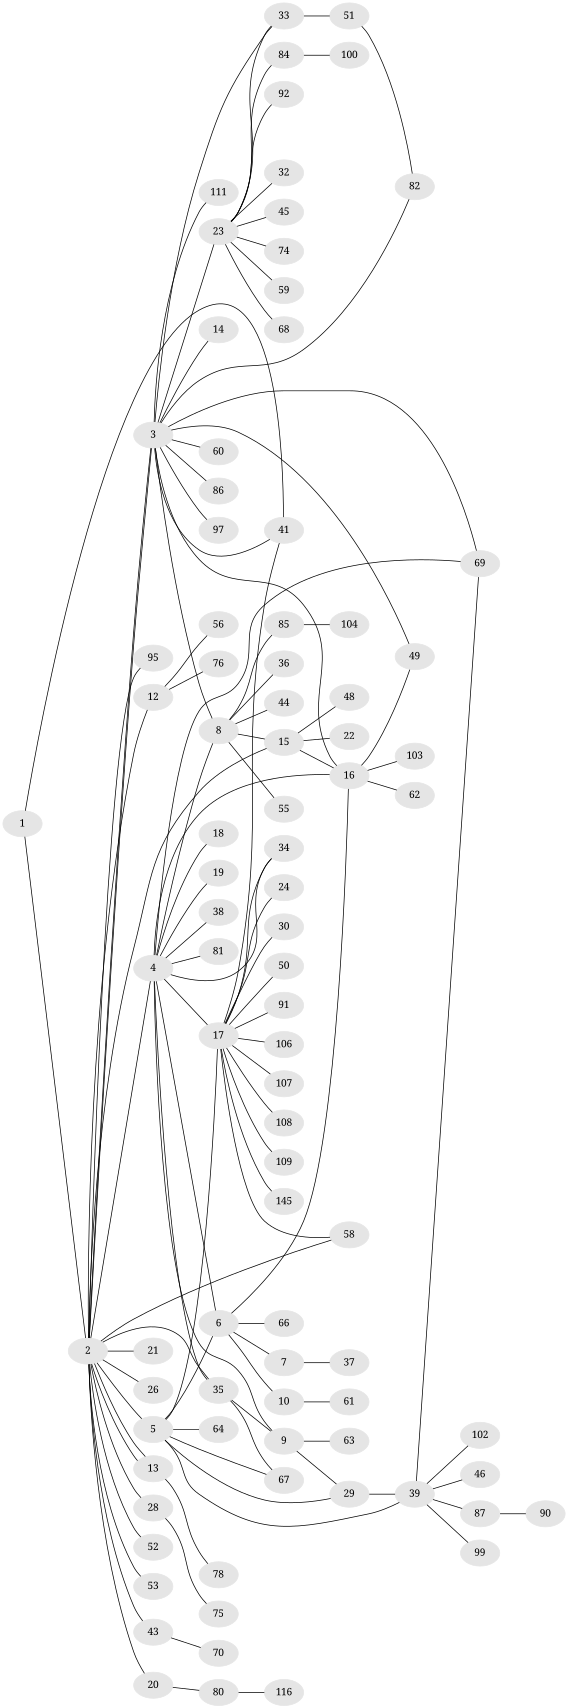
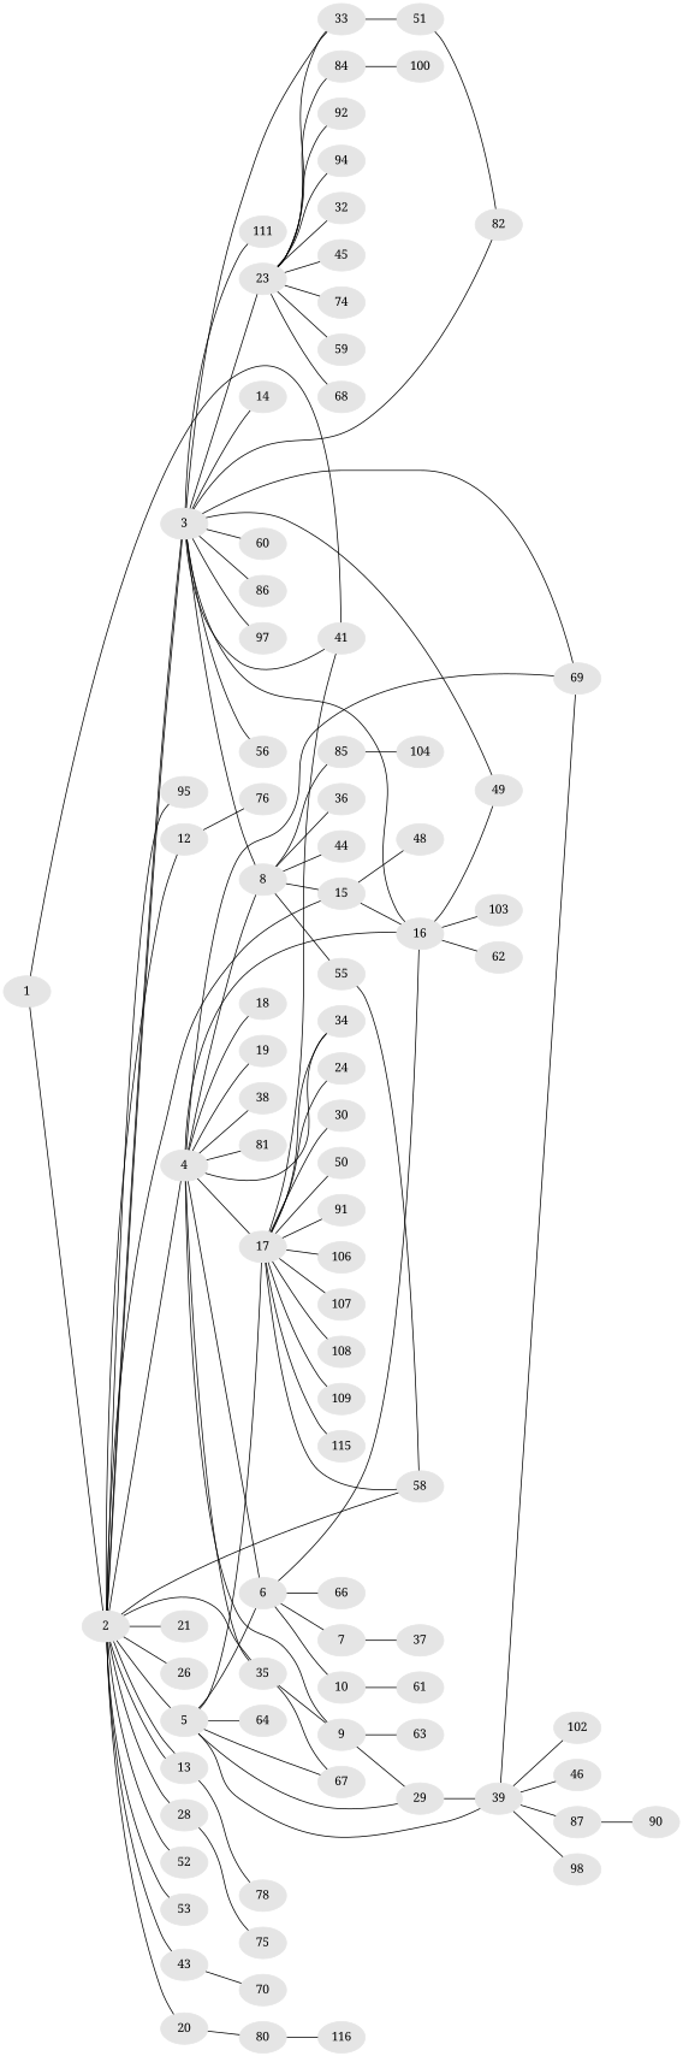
  graph {
    fontname="Noto Serif"
    rankdir=LR
    node [color=gray90 fontname="Noto Serif" style=filled]
    edge [fontname="Noto Serif"]
    1 [super="+72"]
    2 [super="+77"]
    41 [super="+96"]
    3 [super="+11"]
    4 [super="+79"]
    5 [super="+40"]
    12
    13
    15 [super="+65"]
    20 [super="+89"]
    21 [super="+101"]
    26
    28
    35
    43 [super="+57"]
    52
    53 [super="+112"]
    58
    95
    8 [super="+47"]
    14
    16 [super="+25"]
    23 [super="+31"]
    33 [super="+42"]
    49
    56
    60
    69 [super="+113"]
    82
    86
    97
    111
    6 [super="+99"]
    9 [super="+27"]
    17 [super="+71"]
    18
    19
    34 [super="+88"]
    38 [super="+74"]
    81
    29 [super="+105"]
    39 [super="+73"]
    64 [super="+93"]
    67
    76
    78
-   22
    48
    80
    75
    70
    36
    44
    55 [super="+83"]
    85
    62
    103
    32
    45
    n60 [label=74]
    59
    68
    84
    92
+   94
    51
    7
    10 [super="+110"]
    66
    63
    24
    30
    50
    91
    106
    107
    108
    109
-   115 [label=145]
+   115
    46
    87
-   98 [label=99]
+   98
    102
    37
    61
    104
    116
    100
    90 [super="+114"]
    1 -- 2
    1 -- 41
    2 -- 3
    2 -- 3
    2 -- 4
    2 -- 5
    2 -- 12
    2 -- 13
    2 -- 13
    2 -- 15
    2 -- 20
    2 -- 21
    2 -- 26
    2 -- 28
    2 -- 35
    2 -- 43
    2 -- 52
    2 -- 53
    2 -- 58
    2 -- 95
    3 -- 41
    3 -- 8
    3 -- 14
    3 -- 16
    3 -- 23 [weight=2]
    3 -- 33 [weight=2]
    3 -- 49
-   12 -- 56
+   3 -- 56
    3 -- 60
    3 -- 69
    3 -- 82
    3 -- 86
    3 -- 97
    3 -- 111
    4 -- 35
    4 -- 8
    4 -- 16
    4 -- 69
    4 -- 6
    4 -- 9
    4 -- 17
    4 -- 18
    4 -- 19
    4 -- 34 [weight=2]
    4 -- 38
    4 -- 81
    5 -- 6
    5 -- 17
    5 -- 29
    5 -- 39
    5 -- 64
    5 -- 67
    12 -- 76
    13 -- 78
    15 -- 16
-   15 -- 22
    15 -- 48
    20 -- 80
    28 -- 75
    35 -- 9
    35 -- 67
    43 -- 70
    8 -- 15
    8 -- 36
    8 -- 44
    8 -- 55
    8 -- 85
    16 -- 49
    16 -- 62
    16 -- 103
    23 -- 33
    23 -- 32
    23 -- 45
    23 -- n60
    23 -- 59
    23 -- 68
    23 -- 84
    23 -- 92
+   23 -- 94
    33 -- 51
    6 -- 16
    6 -- 7
    6 -- 10
    6 -- 66
    9 -- 29
    9 -- 63
    17 -- 41
    17 -- 58
    17 -- 34
    17 -- 24
    17 -- 30
    17 -- 50
    17 -- 91
    17 -- 106
    17 -- 107
    17 -- 108
    17 -- 109
    17 -- 115
    29 -- 39
    39 -- 69
    39 -- 46
    39 -- 87
    39 -- 98
    39 -- 102
    80 -- 116
+   55 -- 58
    85 -- 104
    84 -- 100
    51 -- 82
    7 -- 37
    10 -- 61
    87 -- 90
  }
